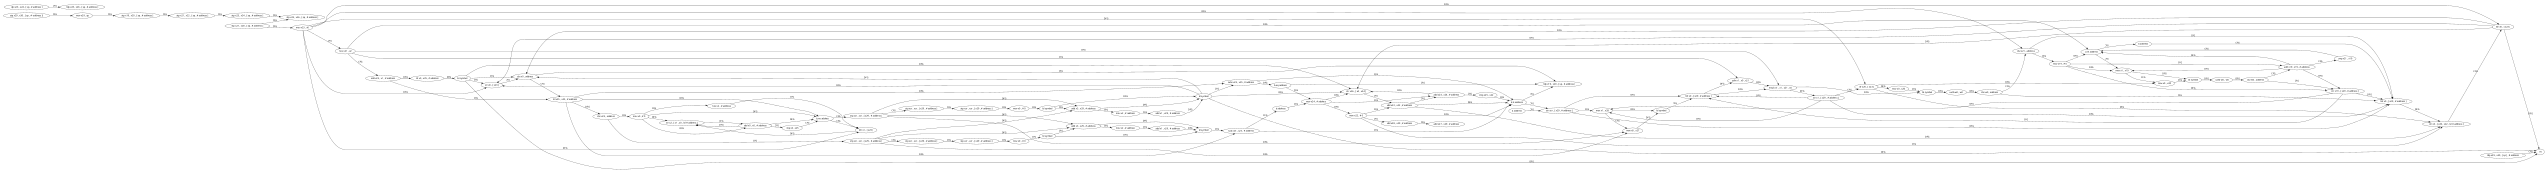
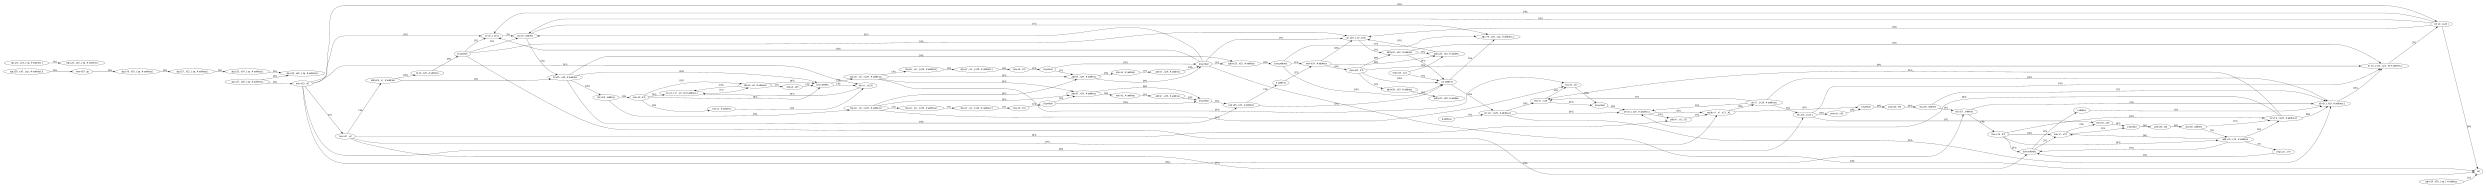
  digraph {
    fontname="Noto Sans"
    rankdir=LR
    node [fontname="Noto Sans"]
    edge [fontname="Noto Sans"]
    n1 [label="stp x29 , x30 , [ sp , #- address ]!"]
    n2 [label="mov x29 , sp"]
    n3 [label="stp x19 , x20 , [ sp , # address ]"]
    n4 [label="stp x21 , x22 , [ sp , # address ]"]
    n5 [label="stp x23 , x24 , [ sp , # address ]"]
    n6 [label="stp x25 , x26 , [ sp , # address ]"]
    n7 [label="stp x27 , x28 , [ sp , # address ]"]
    n8 [label="mov x23 , x0"]
    n9 [label="mov x21 , x2"]
    n10 [label="str x0 , [ x23 ]"]
    n11 [label="ldr x1 , [ x23 ]"]
    n12 [label="ldr x20 , [ x23 ]"]
    n13 [label="ldr x0 , [ x23 ]"]
    n14 [label="cbz x21 , address"]
    n15 [label="add x25 , x1 , # address"]
    n16 [label="udiv x1 , x0 , x21"]
    n17 [label="msub x1 , x1 , x21 , x0"]
    n18 [label="b.ne address"]
    n19 [label="cbz x0 , address"]
    n20 [label="str x2 , [ x1 , x0 , lsl # address ]"]
    n21 [label="str x0 , [ x20 , x22 , lsl # address ]"]
    n22 [label="mov x0 , x20"]
    n23 [label="mov x0 , x20"]
    n24 [label=ret]
    n25 [label="str x26 , [ x0 , x24 ]"]
    n26 [label="lsl x0 , x25 , # address"]
    n27 [label="lsl x25 , x25 , # address"]
    n28 [label="str x1 , [ x29 , # address ]"]
    n29 [label="bl symbol"]
    n30 [label="ldr x0 , [ x29 , # address ]"]
    n31 [label="mov x19 , # 0"]
    n32 [label="mov x1 , x19"]
    n33 [label="b address"]
    n34 [label="bl symbol"]
    n35 [label="cbz x25 , address"]
    n36 [label="sub x25 , x25 , # address"]
    n37 [label="b.ne address"]
    n38 [label="subs x25 , x25 , # address"]
    n39 [label="ldp x19 , x20 , [ sp , # address ]"]
    n40 [label="add x22 , x22 , # address"]
    n41 [label="stp xzr , xzr , [ x29 , # address ]"]
    n42 [label="mov x0 , # 0"]
    n43 [label="b address"]
    n44 [label="b.ls address"]
    n45 [label="stp xzr , xzr , [ x29 , # address ]"]
    n46 [label="b.eq address"]
    n47 [label="ldp x23 , x24 , [ sp , # address ]"]
    n48 [label="ldp x25 , x26 , [ sp , # address ]"]
    n49 [label="ldp x29 , x30 , [ sp ] , # address"]
    n50 [label="stp xzr , xzr , [ x29 , # address ]"]
    n51 [label="add x3 , x29 , # address"]
    n52 [label="add x3 , x29 , # address"]
    n53 [label="mov x0 , x27"]
    n54 [label="mov x2 , # address"]
    n55 [label="add x0 , x0 , # address"]
    n56 [label="stp xzr , xzr , [ x29 , # address ]"]
    n57 [label="bl symbol"]
    n58 [label="mov x2 , # address"]
    n59 [label="bl symbol"]
    n60 [label="mov x2 , # address"]
    n61 [label="bl symbol"]
    n62 [label="cmp x0 , x25"]
    n63 [label="mov x0 , # 0"]
    n64 [label="bl symbol"]
    n65 [label="add x1 , x29 , # address"]
    n66 [label="mov x24 , # address"]
    n67 [label="str xzr , [ x29 , # address ]"]
    n68 [label="mov x22 , # 0"]
    n69 [label="add x24 , x24 , # address"]
    n70 [label="add x28 , x29 , # address"]
    n71 [label="cmp x25 , x22"]
    n72 [label="add x27 , x29 , # address"]
    n73 [label="b address"]
    n74 [label="mov x1 , x28"]
    n75 [label="ldr x0 , [ x29 , # address ]"]
    n76 [label="stp xzr , xzr , [ x29 , # address ]"]
    n77 [label="stp xzr , xzr , [ x29 , # address ]"]
    n78 [label="mov x0 , # 0"]
    n79 [label="bl symbol"]
    n80 [label="add x1 , x29 , # address"]
    n81 [label="uxtb w0 , w0"]
    n82 [label="bl symbol"]
    n83 [label="cbz w0 , address"]
    n84 [label="str x19 , [ x29 , # address ]"]
    n85 [label="add x19 , x19 , # address"]
    n86 [label="cmp x21 , x19"]
    n87 [label="uxtb w0 , w0"]
    n88 [label="cbz w0 , address"]
    n1 -> n2 [label=CFG]
    n2 -> n3 [label=CFG]
    n3 -> n4 [label=CFG]
    n4 -> n5 [label=CFG]
    n5 -> n6 [label=CFG]
    n7 -> n6 [label=CFG]
    n7 -> n8 [label=CFG]
    n8 -> n9 [label=CFG]
    n8 -> n10 [label=DFG]
    n8 -> n11 [label=DFG]
    n8 -> n12 [label=DFG]
    n8 -> n13 [label=DFG]
    n8 -> n14 [label=DFG]
    n9 -> n15 [label=CFG]
    n9 -> n16 [label=DFG]
    n9 -> n17 [label=DFG]
    n9 -> n18 [label=DFG]
    n10 -> n19 [label=CFG]
    n11 -> n20 [label=DFG]
    n12 -> n21 [label=DFG]
    n12 -> n22 [label=DFG]
    n12 -> n23 [label=DFG]
    n13 -> n10 [label=DFG]
    n13 -> n19 [label=DFG]
    n13 -> n24 [label=DFG]
    n13 -> n25 [label=DFG]
    n14 -> n30 [label=CFG]
    n14 -> n31 [label=CFG]
    n15 -> n26 [label=DFG]
    n15 -> n27 [label=DFG]
    n16 -> n17 [label=DFG]
    n17 -> n28 [label=DFG]
    n17 -> n29 [label=DFG]
    n18 -> n32 [label=CFG]
    n18 -> n33 [label=CFG]
    n19 -> n27 [label=CFG]
    n19 -> n39 [label=CFG]
    n20 -> n55 [label=CFG]
    n21 -> n13 [label=CFG]
    n22 -> n29 [label=DFG]
    n23 -> n82 [label=DFG]
    n25 -> n40 [label=CFG]
    n26 -> n34 [label=DFG]
    n27 -> n35 [label=DFG]
    n27 -> n36 [label=DFG]
    n27 -> n37 [label=DFG]
    n27 -> n38 [label=DFG]
    n28 -> n12 [label=CFG]
    n28 -> n30 [label=DFG]
    n28 -> n74 [label=DFG]
    n28 -> n75 [label=DFG]
    n29 -> n81 [label=DFG]
    n30 -> n21 [label=DFG]
    n31 -> n18 [label=DFG]
    n31 -> n32 [label=DFG]
    n31 -> n84 [label=DFG]
    n31 -> n85 [label=DFG]
    n32 -> n23 [label=CFG]
    n32 -> n82 [label=DFG]
    n33 -> n30 [label=CFG]
    n34 -> n10 [label=DFG]
    n34 -> n19 [label=DFG]
    n34 -> n24 [label=DFG]
    n34 -> n25 [label=DFG]
    n35 -> n41 [label=CFG]
    n35 -> n42 [label=CFG]
    n36 -> n43 [label=CFG]
    n36 -> n44 [label=DFG]
    n37 -> n11 [label=CFG]
    n37 -> n45 [label=CFG]
-   n38 -> n44 [label=DFG]
+   n46 -> n44 [label=DFG]
    n38 -> n46 [label=DFG]
    n40 -> n21 [label=DFG]
    n40 -> n44 [label=DFG]
    n40 -> n69 [label=CFG]
    n41 -> n50 [label=CFG]
    n41 -> n51 [label=DFG]
    n41 -> n52 [label=DFG]
    n41 -> n53 [label=DFG]
    n42 -> n20 [label=DFG]
    n42 -> n37 [label=DFG]
    n42 -> n54 [label=CFG]
    n42 -> n55 [label=DFG]
    n43 -> n66 [label=CFG]
    n44 -> n39 [label=CFG]
    n44 -> n67 [label=CFG]
    n45 -> n51 [label=DFG]
    n45 -> n52 [label=DFG]
    n45 -> n53 [label=DFG]
    n45 -> n76 [label=CFG]
    n46 -> n39 [label=CFG]
    n46 -> n66 [label=CFG]
    n47 -> n48 [label=CFG]
    n49 -> n24 [label=CFG]
    n50 -> n56 [label=CFG]
    n51 -> n57 [label=DFG]
    n51 -> n58 [label=CFG]
    n52 -> n59 [label=DFG]
    n52 -> n60 [label=CFG]
    n53 -> n61 [label=DFG]
    n54 -> n11 [label=CFG]
    n55 -> n20 [label=DFG]
    n55 -> n37 [label=DFG]
    n55 -> n62 [label=CFG]
    n56 -> n63 [label=CFG]
    n57 -> n36 [label=CFG]
    n58 -> n65 [label=CFG]
    n59 -> n10 [label=DFG]
    n59 -> n19 [label=DFG]
    n59 -> n24 [label=DFG]
    n59 -> n25 [label=DFG]
    n59 -> n38 [label=CFG]
    n60 -> n80 [label=CFG]
    n61 -> n75 [label=CFG]
    n62 -> n37 [label=CFG]
    n63 -> n64 [label=CFG]
    n64 -> n51 [label=CFG]
    n64 -> n57 [label=DFG]
    n65 -> n57 [label=DFG]
    n66 -> n25 [label=DFG]
    n66 -> n68 [label=DFG]
    n66 -> n69 [label=DFG]
    n67 -> n30 [label=DFG]
    n67 -> n74 [label=DFG]
    n67 -> n75 [label=DFG]
    n68 -> n21 [label=DFG]
    n68 -> n40 [label=DFG]
    n68 -> n44 [label=DFG]
    n68 -> n70 [label=CFG]
    n69 -> n25 [label=DFG]
-   n69 -> n71 [label=CFG]
+   n71 -> n69 [label=CFG]
    n70 -> n72 [label=CFG]
    n71 -> n44 [label=CFG]
    n73 -> n67 [label=CFG]
    n74 -> n53 [label=CFG]
    n74 -> n61 [label=DFG]
    n75 -> n16 [label=DFG]
    n75 -> n17 [label=DFG]
    n76 -> n77 [label=CFG]
    n77 -> n78 [label=CFG]
    n78 -> n79 [label=CFG]
    n79 -> n52 [label=CFG]
    n79 -> n59 [label=DFG]
    n80 -> n59 [label=DFG]
    n81 -> n83 [label=DFG]
    n82 -> n87 [label=DFG]
    n83 -> n14 [label=CFG]
    n83 -> n30 [label=CFG]
    n84 -> n30 [label=DFG]
    n84 -> n74 [label=DFG]
    n84 -> n75 [label=DFG]
    n85 -> n18 [label=DFG]
    n85 -> n32 [label=DFG]
    n85 -> n84 [label=DFG]
    n85 -> n86 [label=CFG]
    n86 -> n18 [label=CFG]
    n87 -> n88 [label=DFG]
    n88 -> n84 [label=CFG]
    n88 -> n85 [label=CFG]
  }
